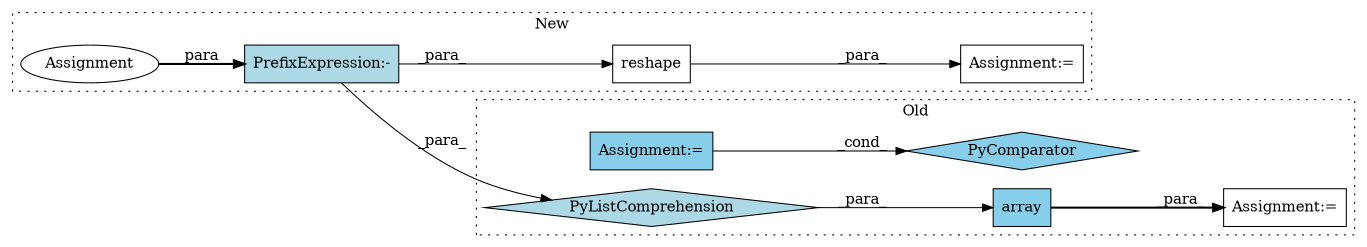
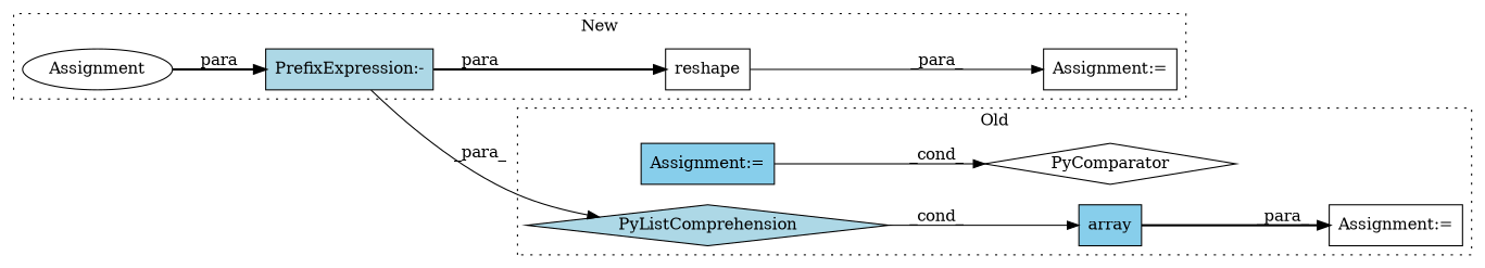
  digraph {
    rankdir=LR
    node [a=7 fillcolor=white l=1 shape=box style=filled]
    edge [style=solid]
    n1 [a=32 fillcolor=skyblue l="6,1" label=array s="1777,1797"]
    n2 [label="Assignment:=" s=1759]
    n3 [fillcolor=skyblue label="Assignment:=" s=1008]
    n4 [a=109 fillcolor=lightblue l=157 label=PyListComprehension s=1576 shape=diamond]
-   n5 [a=113 fillcolor=skyblue l=37 label=PyComparator s=1688 shape=diamond]
+   n5 [a=113 l=37 label=PyComparator s=1688 shape=diamond]
    n6 [a=32 l="8,1" label=reshape s="1031,1079"]
    n7 [a=38 fillcolor=lightblue label="PrefixExpression:-" s=1058]
    n8 [a=34 label=Assignment s=1059 shape=ellipse]
    n9 [label="Assignment:=" s=1492]
    subgraph cluster_1 {
      label=Old
      style=dotted
      n1
      n2
      n3
      n4
      n5
    }
    subgraph cluster_2 {
      label=New
      style=dotted
      n6
      n7
      n8
      n9
    }
    n1 -> n2 [label=_para_ style=bold]
    n3 -> n5 [label=_cond_]
-   n4 -> n1 [label=_para_]
+   n4 -> n1 [label=_cond_]
    n6 -> n9 [label=_para_]
    n7 -> n4 [label=_para_]
-   n7 -> n6 [label=_para_]
+   n7 -> n6 [label=_para_ style=bold]
    n8 -> n7 [label=_para_ style=bold]
  }
